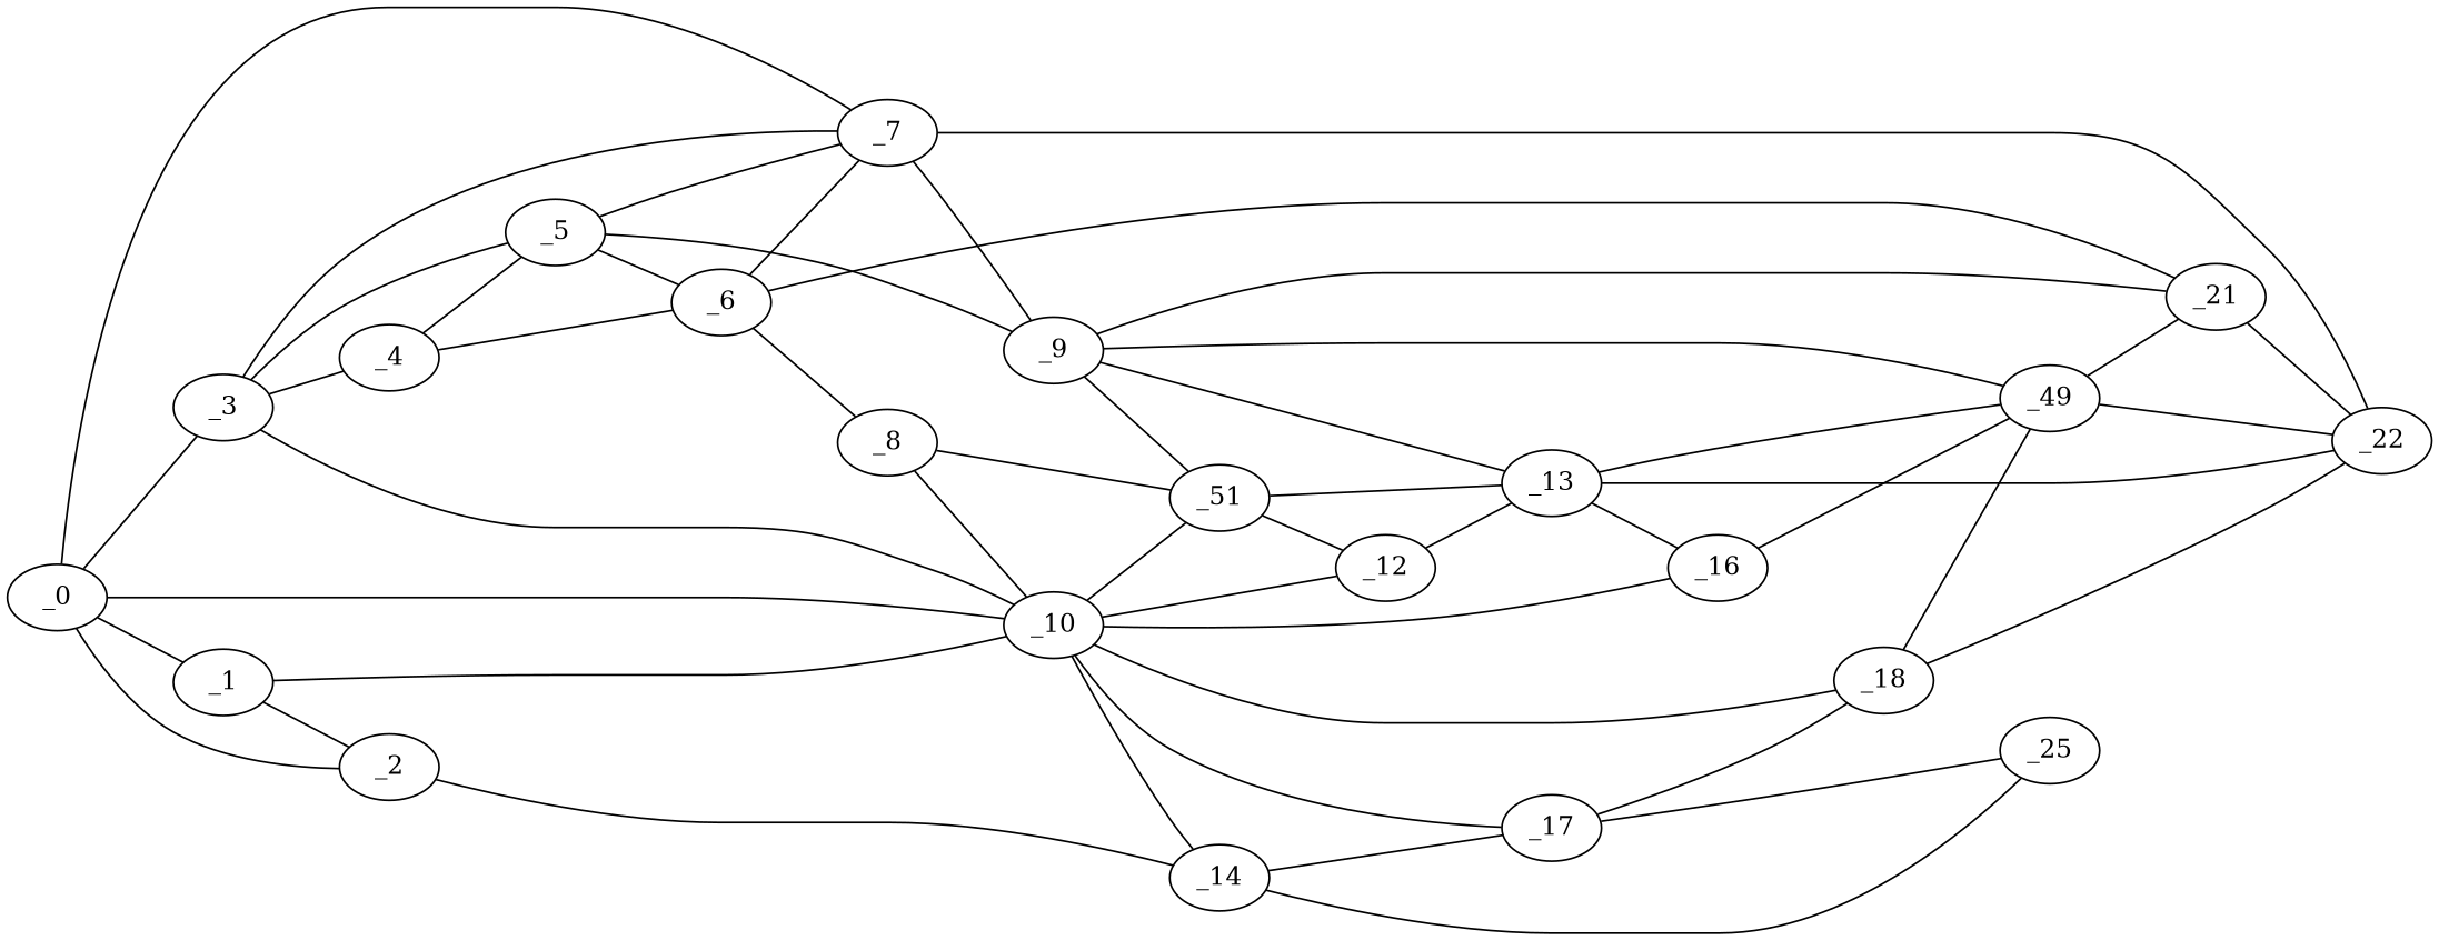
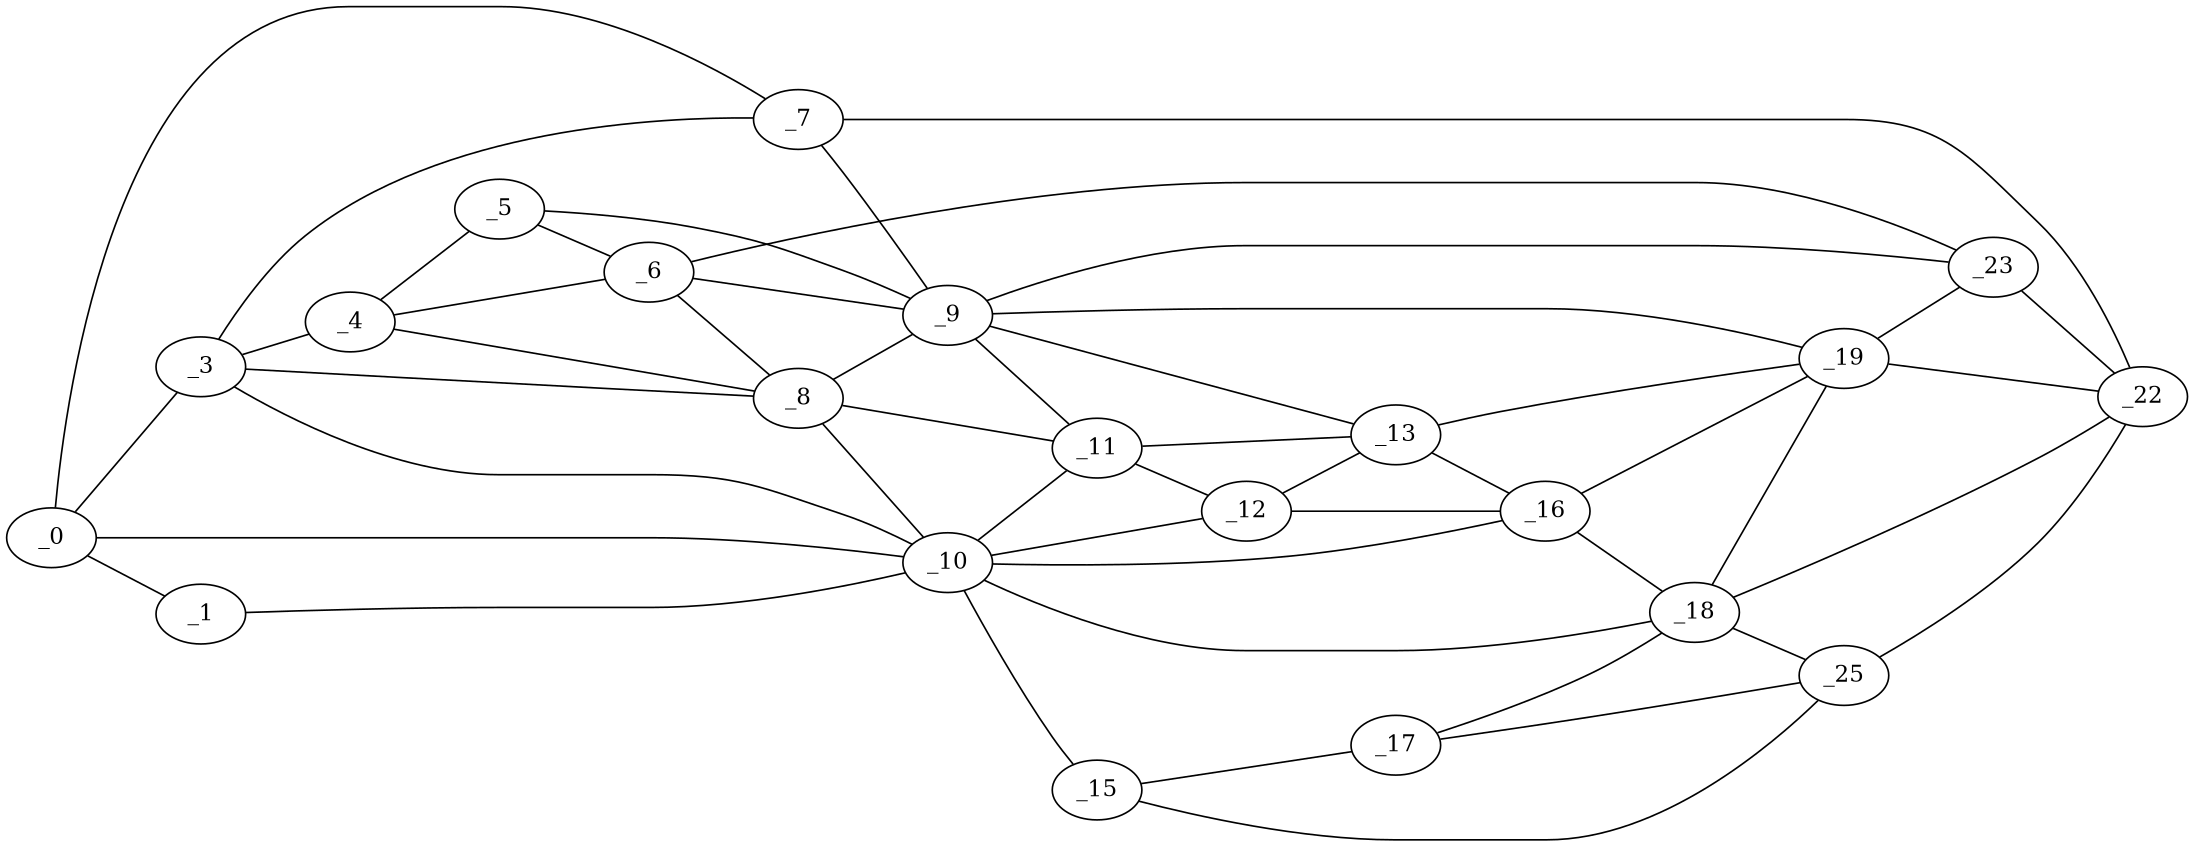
  graph {
    rankdir=LR
    node [x=92 y=81]
    edge [valence=2]
    _0 [x=38 y=58]
    _1 [x=41 y=29]
-   _2 [x=42 y=8]
    _3 [x=48]
    _7 [x=66 y=125]
    _10 [x=75 y=61]
-   _15 [x=88 y=28 label=_14]
+   _15 [x=88 y=28]
    _4 [x=51 y=72]
    _5 [x=59]
    _6 [x=60 y=76]
    _8 [x=68 y=71]
    _9 [x=73]
    _22 [x=94 y=117]
-   _11 [x=76 y=75 label=_51]
+   _11 [x=76 y=75]
    _12 [x=86 y=73]
    _16 [x=88 y=67]
    _17 [y=48]
    _18 [y=56]
    n19 [label=_25 x=93 y=36]
-   _21 [x=93 y=110]
+   _21 [x=93 y=110 label=_23]
    _13 [x=87 y=79]
-   _19 [y=91 label=_49]
+   _19 [y=91]
    _0 -- _1 [valence=1]
-   _0 -- _2 [valence=1]
    _0 -- _3 [valence=1]
    _0 -- _7 [valence=1]
    _0 -- _10 [valence=1]
-   _1 -- _2
    _1 -- _10
-   _2 -- _15
    _3 -- _7
    _3 -- _10 [valence=1]
    _3 -- _4 [valence=1]
-   _3 -- _5
+   _3 -- _8
    _7 -- _9 [valence=1]
    _7 -- _22 [valence=1]
    _10 -- _15
    _10 -- _11
    _10 -- _12 [valence=1]
    _10 -- _16 [valence=1]
-   _10 -- _17
    _10 -- _18
    _15 -- _17
    _15 -- n19 [valence=1]
    _4 -- _5
    _4 -- _6
-   _5 -- _7
+   _4 -- _8
    _5 -- _6 [valence=1]
    _5 -- _9
    _6 -- _8 [valence=1]
-   _6 -- _7
+   _6 -- _9
    _6 -- _21
    _8 -- _10
+   _8 -- _9
    _8 -- _11
    _9 -- _11
    _9 -- _21
    _9 -- _13
    _9 -- _19 [valence=1]
    _11 -- _12
    _11 -- _13 [valence=1]
+   _12 -- _16 [valence=1]
    _12 -- _13
+   _16 -- _18
    _16 -- _19 [valence=1]
    _17 -- _18
    _17 -- n19
    _18 -- _22
+   _18 -- n19
    _18 -- _19
-   _13 -- _22 [valence=1]
+   n19 -- _22 [valence=1]
    _21 -- _22
    _13 -- _16
    _13 -- _19
    _19 -- _22
    _19 -- _21
  }
